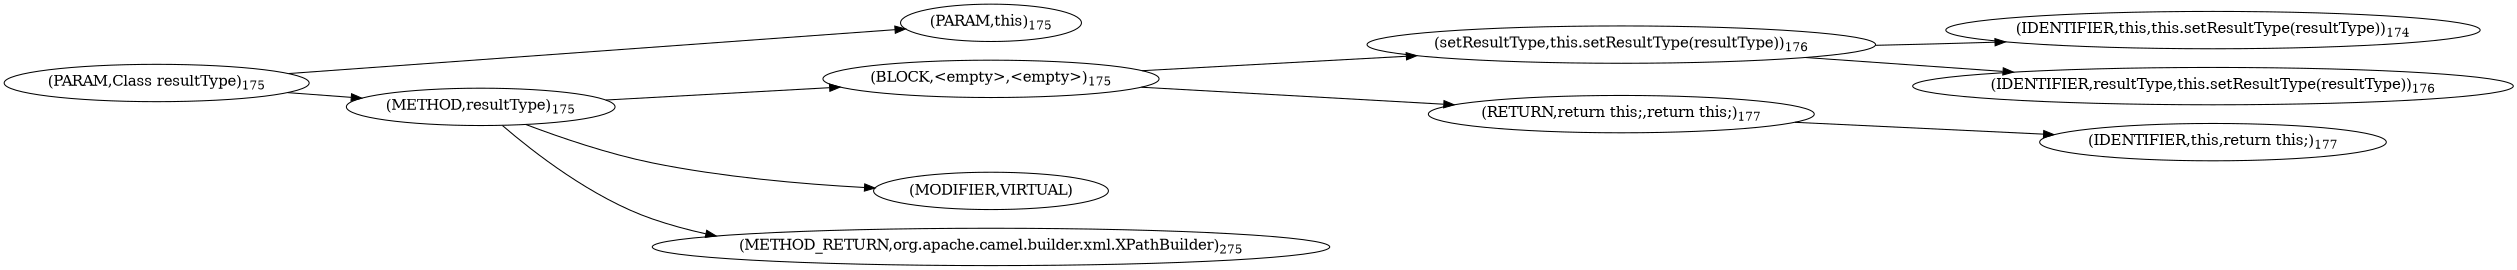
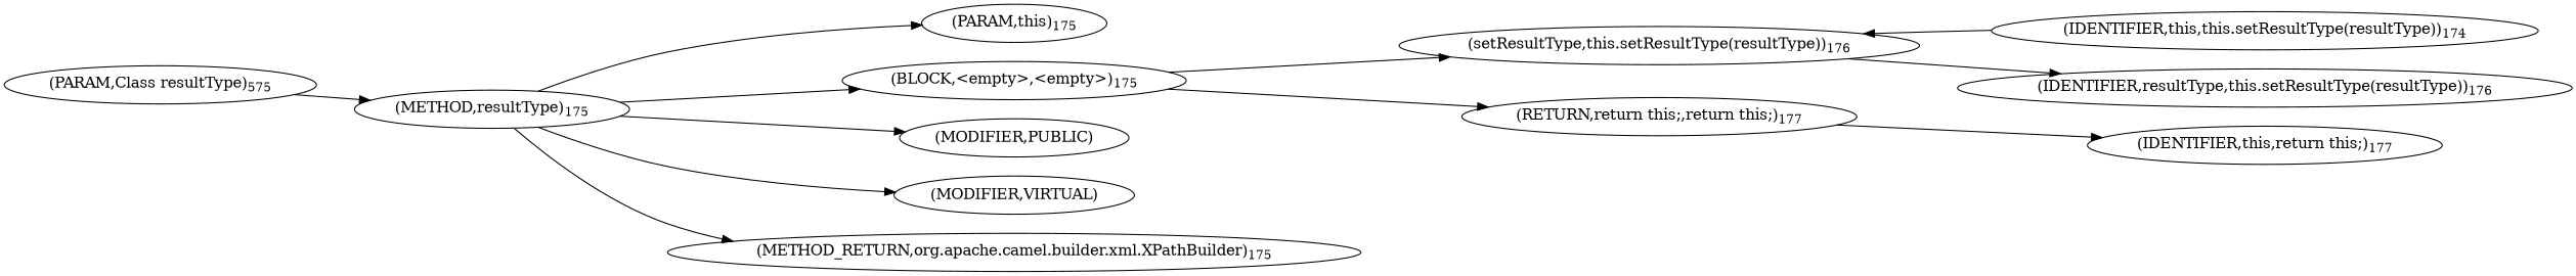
  digraph {
    fontname="DejaVu Serif"
    rankdir=LR
    node [fontname="DejaVu Serif"]
    edge [fontname="DejaVu Serif"]
    n1 [label=<(METHOD,resultType)<SUB>175</SUB>>]
    n2 [label=<(PARAM,this)<SUB>175</SUB>>]
    n3 [label=<(BLOCK,&lt;empty&gt;,&lt;empty&gt;)<SUB>175</SUB>>]
+   n4 [label=<(MODIFIER,PUBLIC)>]
    n5 [label=<(MODIFIER,VIRTUAL)>]
-   n6 [label=<(METHOD_RETURN,org.apache.camel.builder.xml.XPathBuilder)<SUB>275</SUB>>]
-   n7 [label=<(PARAM,Class resultType)<SUB>175</SUB>>]
+   n6 [label=<(METHOD_RETURN,org.apache.camel.builder.xml.XPathBuilder)<SUB>175</SUB>>]
+   n7 [label=<(PARAM,Class resultType)<SUB>575</SUB>>]
    n8 [label=<(setResultType,this.setResultType(resultType))<SUB>176</SUB>>]
    n9 [label=<(RETURN,return this;,return this;)<SUB>177</SUB>>]
    n10 [label=<(IDENTIFIER,this,this.setResultType(resultType))<SUB>174</SUB>>]
    n11 [label=<(IDENTIFIER,resultType,this.setResultType(resultType))<SUB>176</SUB>>]
    n12 [label=<(IDENTIFIER,this,return this;)<SUB>177</SUB>>]
-   n7 -> n2
+   n1 -> n2
    n1 -> n3
+   n1 -> n4
    n1 -> n5
    n1 -> n6
    n3 -> n8
    n3 -> n9
    n7 -> n1
-   n8 -> n10
+   n10 -> n8
    n8 -> n11
    n9 -> n12
  }
